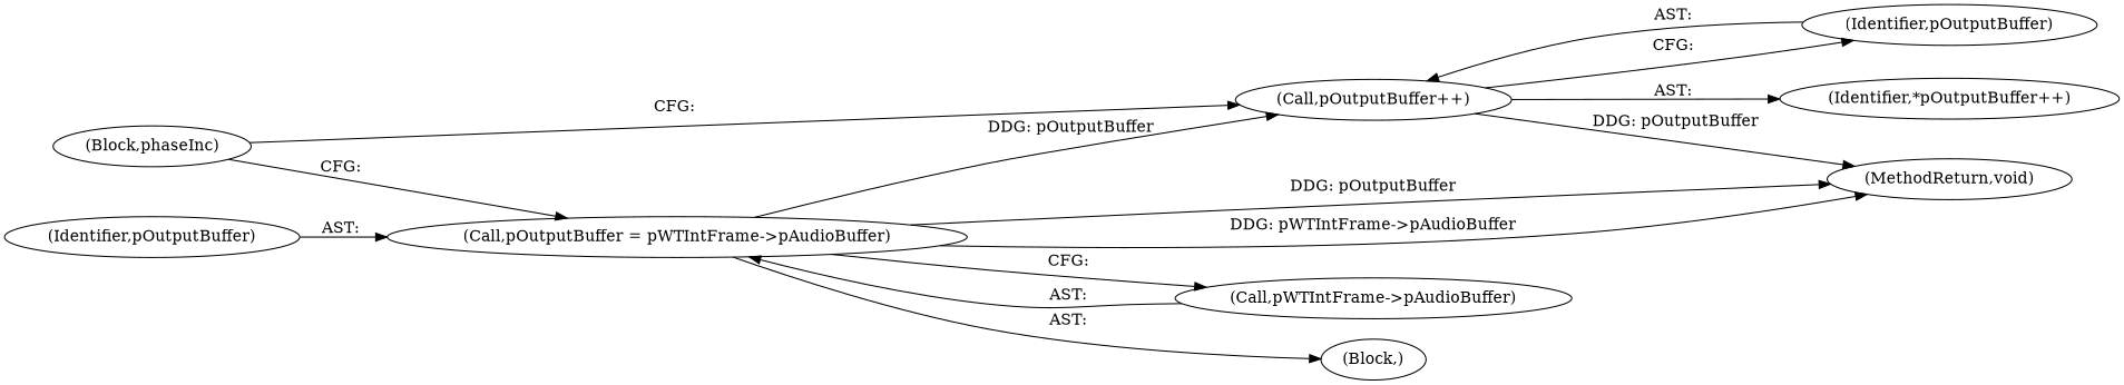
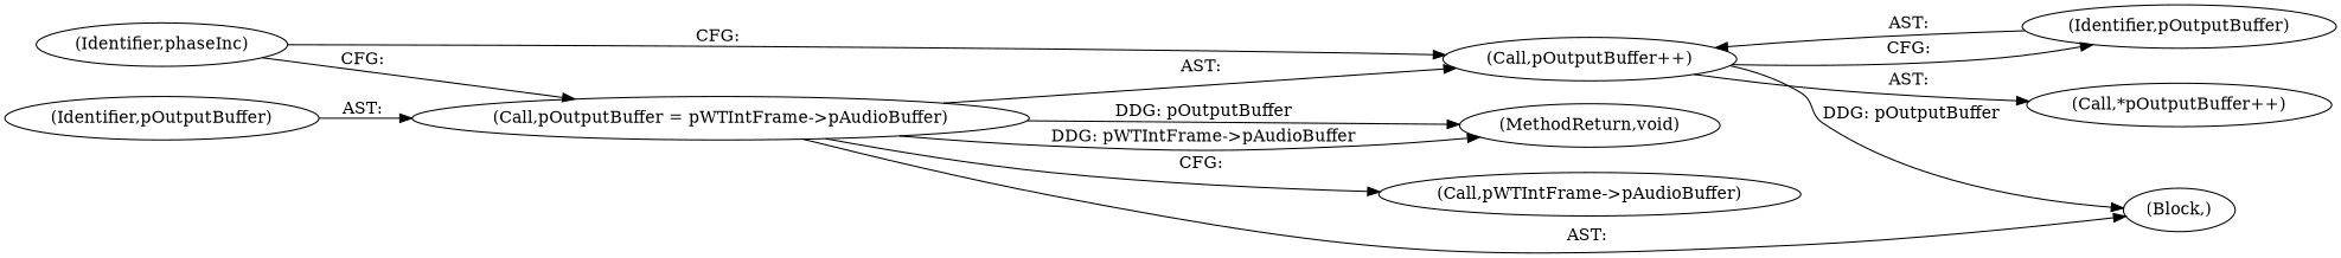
  digraph {
    rankdir=LR
    n1 [label="(Call,pOutputBuffer = pWTIntFrame->pAudioBuffer)"]
    n2 [label="(Call,pOutputBuffer++)"]
    n3 [label="(MethodReturn,void)"]
    n4 [label="(Call,pWTIntFrame->pAudioBuffer)"]
    n5 [label="(Block,)"]
-   n6 [label="(Identifier,*pOutputBuffer++)"]
+   n6 [label="(Call,*pOutputBuffer++)"]
    n7 [label="(Identifier,pOutputBuffer)"]
-   n8 [label="(Block,phaseInc)"]
+   n8 [label="(Identifier,phaseInc)"]
    n9 [label="(Identifier,pOutputBuffer)"]
-   n1 -> n2 [label="DDG: pOutputBuffer"]
+   n1 -> n2 [label="AST: "]
    n1 -> n3 [label="DDG: pOutputBuffer"]
    n1 -> n3 [label="DDG: pWTIntFrame->pAudioBuffer"]
    n1 -> n4 [label="CFG: "]
    n1 -> n5 [label="AST: "]
-   n2 -> n3 [label="DDG: pOutputBuffer"]
+   n2 -> n5 [label="DDG: pOutputBuffer"]
    n2 -> n6 [label="AST: "]
    n2 -> n7 [label="CFG: "]
-   n4 -> n1 [label="AST: "]
    n7 -> n2 [label="AST: "]
    n8 -> n1 [label="CFG: "]
    n8 -> n2 [label="CFG: "]
    n9 -> n1 [label="AST: "]
  }
